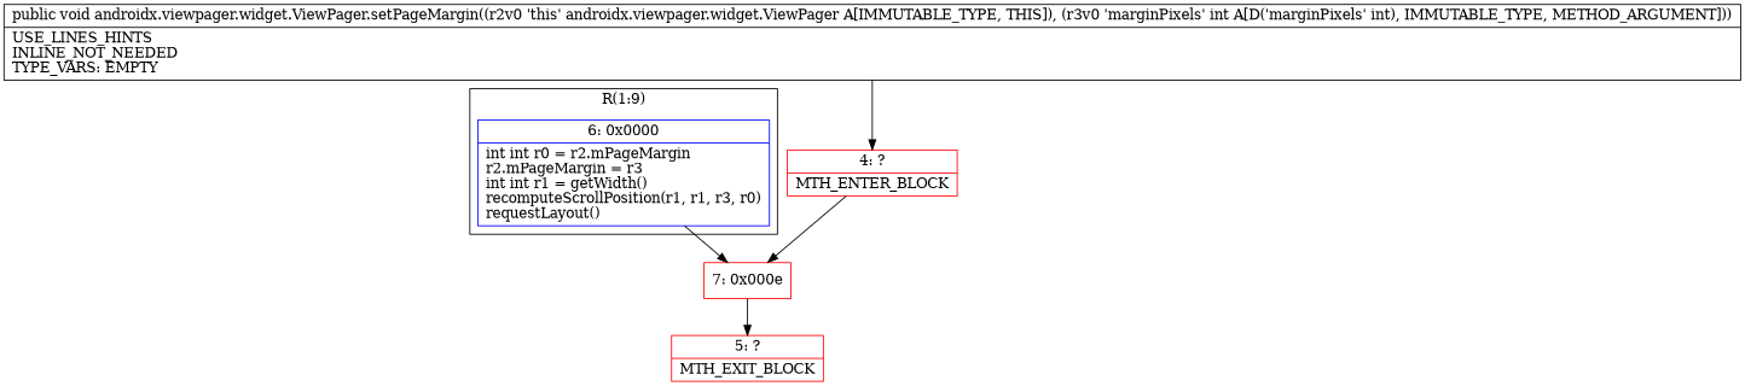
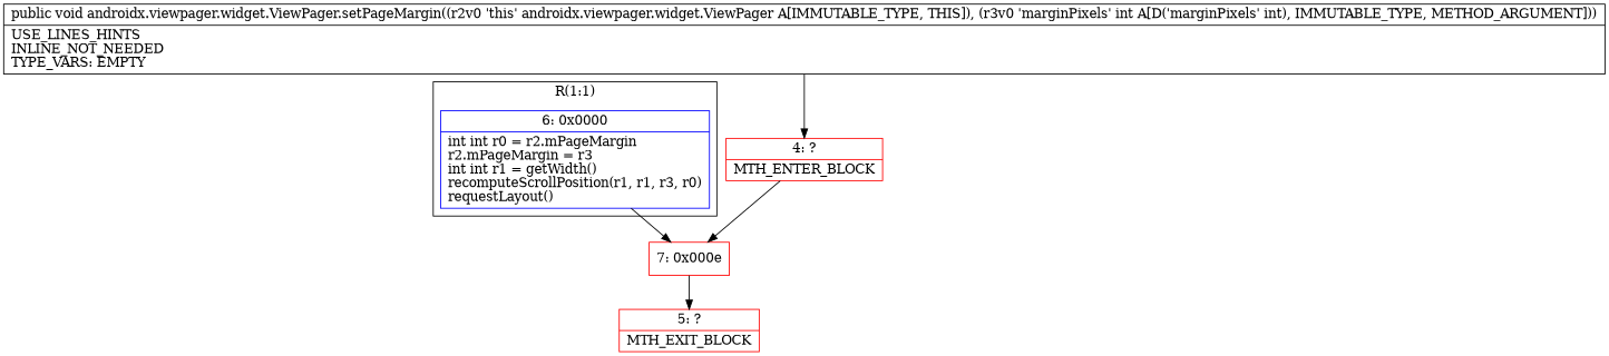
  digraph {
    node [color=red shape=record]
    n1 [color=blue label="{6\:\ 0x0000|int int r0 = r2.mPageMargin\lr2.mPageMargin = r3\lint int r1 = getWidth()\lrecomputeScrollPosition(r1, r1, r3, r0)\lrequestLayout()\l}"]
    n2 [label="{7\:\ 0x000e}"]
    n3 [label="{5\:\ ?|MTH_EXIT_BLOCK\l}"]
    n4 [label="{4\:\ ?|MTH_ENTER_BLOCK\l}"]
    n5 [label="{public void androidx.viewpager.widget.ViewPager.setPageMargin((r2v0 'this' androidx.viewpager.widget.ViewPager A[IMMUTABLE_TYPE, THIS]), (r3v0 'marginPixels' int A[D('marginPixels' int), IMMUTABLE_TYPE, METHOD_ARGUMENT]))  | USE_LINES_HINTS\lINLINE_NOT_NEEDED\lTYPE_VARS: EMPTY\l}" color=""]
    subgraph cluster_1 {
-     label="R(1:9)"
+     label="R(1:1)"
      n1
    }
    n1 -> n2
    n2 -> n3
    n4 -> n2
    n5 -> n4
  }
